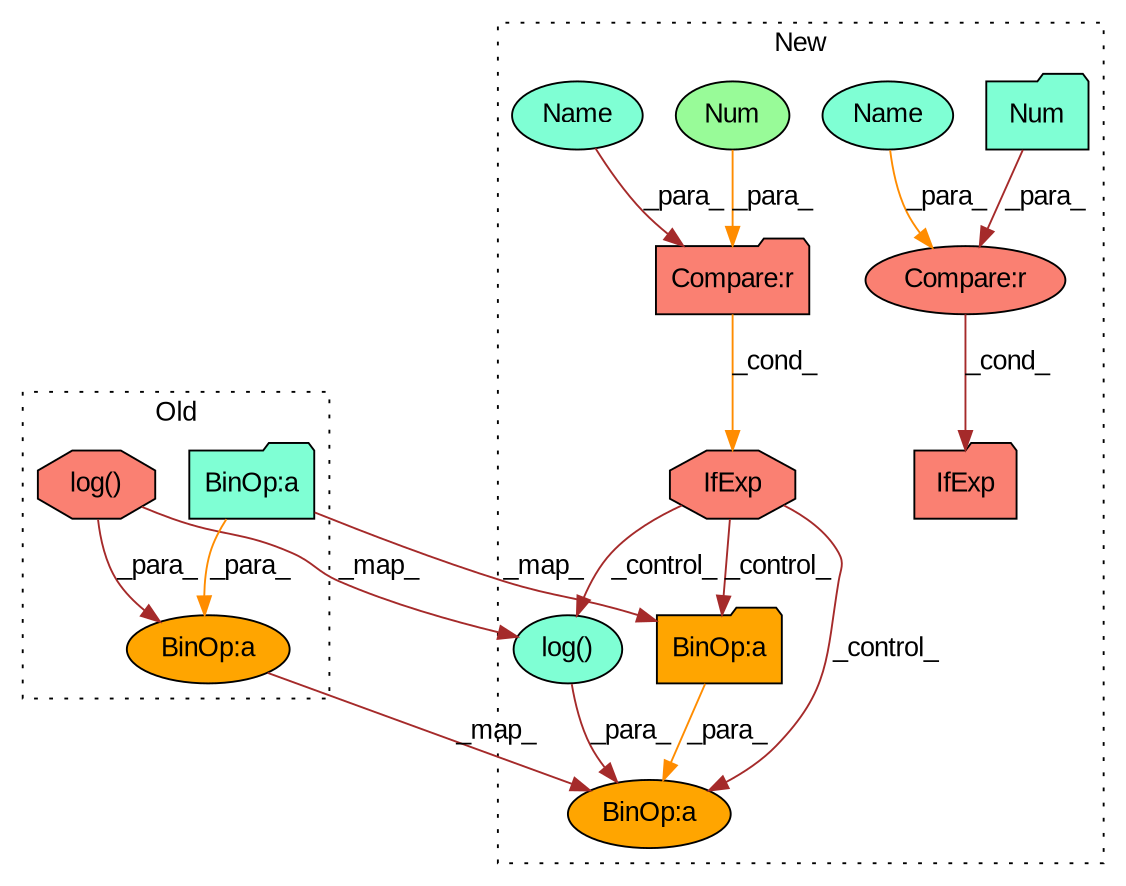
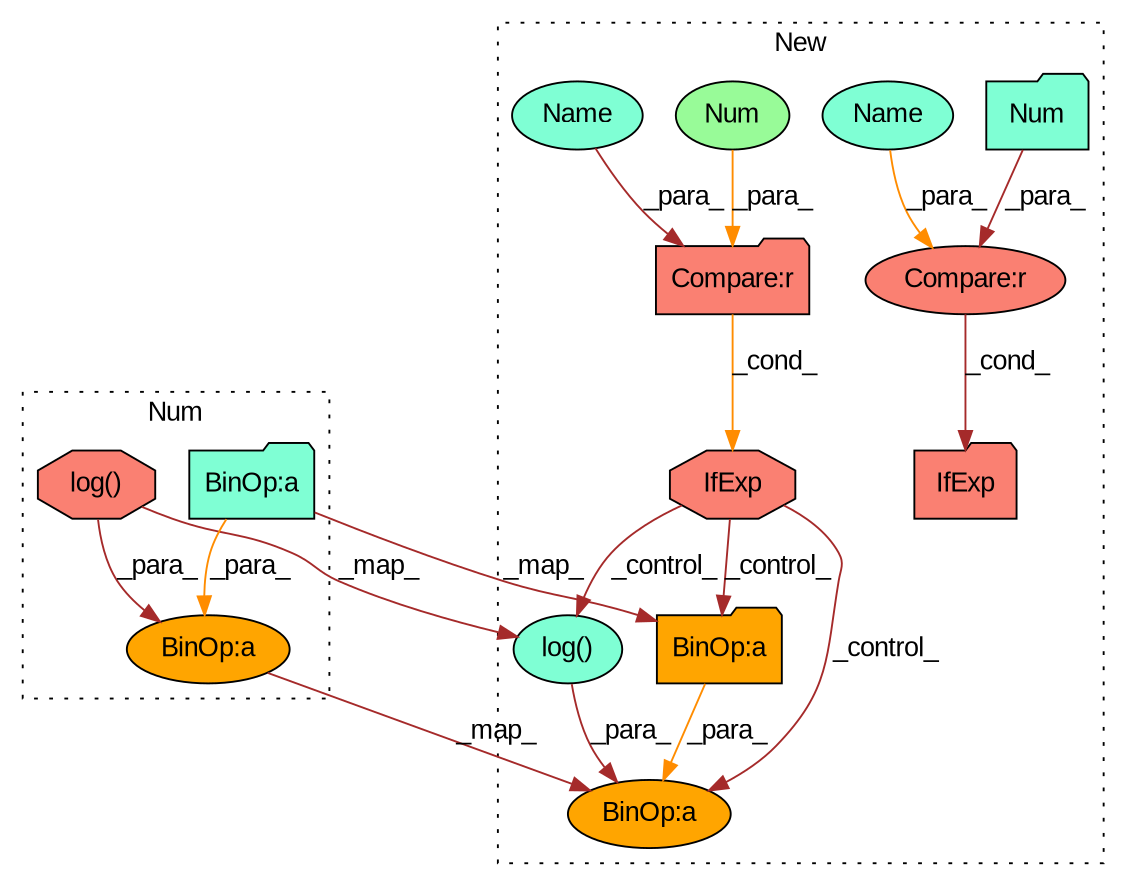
  digraph {
    fontname="Liberation Sans"
    node [a=82 l="9,1" s=6048 shape=ellipse style=filled fillcolor=salmon fontname="Liberation Sans"]
    edge [color=brown fontname="Liberation Sans"]
    n1 [a=75 label="log()" s="6061,6071" shape=octagon]
    n2 [l=13 label="BinOp:a" fillcolor=orange]
    n3 [l=3 label="BinOp:a" shape=folder fillcolor=aquamarine]
    n4 [a=75 label="log()" s="6088,6098" fillcolor=aquamarine]
    n5 [l=13 label="BinOp:a" s=6075 fillcolor=orange]
    n6 [l=3 label="BinOp:a" s=6075 shape=folder fillcolor=orange]
    n7 [a=51 l="4,6" label=IfExp s="6099,6114" shape=octagon]
    n8 [a=40 l=11 label="Compare:r" s=6103 shape=folder]
    n9 [a=76 l=1 label=Num s=6113 fillcolor=palegreen]
    n10 [a=40 l=11 label="Compare:r" s=6288]
    n11 [a=51 l="4,6" label=IfExp s="6284,6299" shape=folder]
    n12 [a=76 l=1 label=Num s=6298 shape=folder fillcolor=aquamarine]
    n13 [a=87 l=7 label=Name s=6288 fillcolor=aquamarine]
    n14 [a=87 l=7 label=Name s=6103 fillcolor=aquamarine]
    subgraph cluster_1 {
-     label=Old
+     label=Num
      style=dotted
      n1
      n2
      n3
    }
    subgraph cluster_2 {
      label=New
      style=dotted
      n4
      n5
      n6
      n7
      n8
      n9
      n10
      n11
      n12
      n13
      n14
    }
    n1 -> n2 [label=_para_]
    n1 -> n4 [label=_map_]
    n2 -> n5 [label=_map_]
    n3 -> n2 [label=_para_ color=darkorange]
    n3 -> n6 [label=_map_]
    n4 -> n5 [label=_para_]
    n6 -> n5 [label=_para_ color=darkorange]
    n7 -> n4 [label=_control_]
    n7 -> n5 [label=_control_]
    n7 -> n6 [label=_control_]
    n8 -> n7 [label=_cond_ color=darkorange]
    n9 -> n8 [label=_para_ color=darkorange]
    n10 -> n11 [label=_cond_]
    n12 -> n10 [label=_para_]
    n13 -> n10 [label=_para_ color=darkorange]
    n14 -> n8 [label=_para_]
  }
